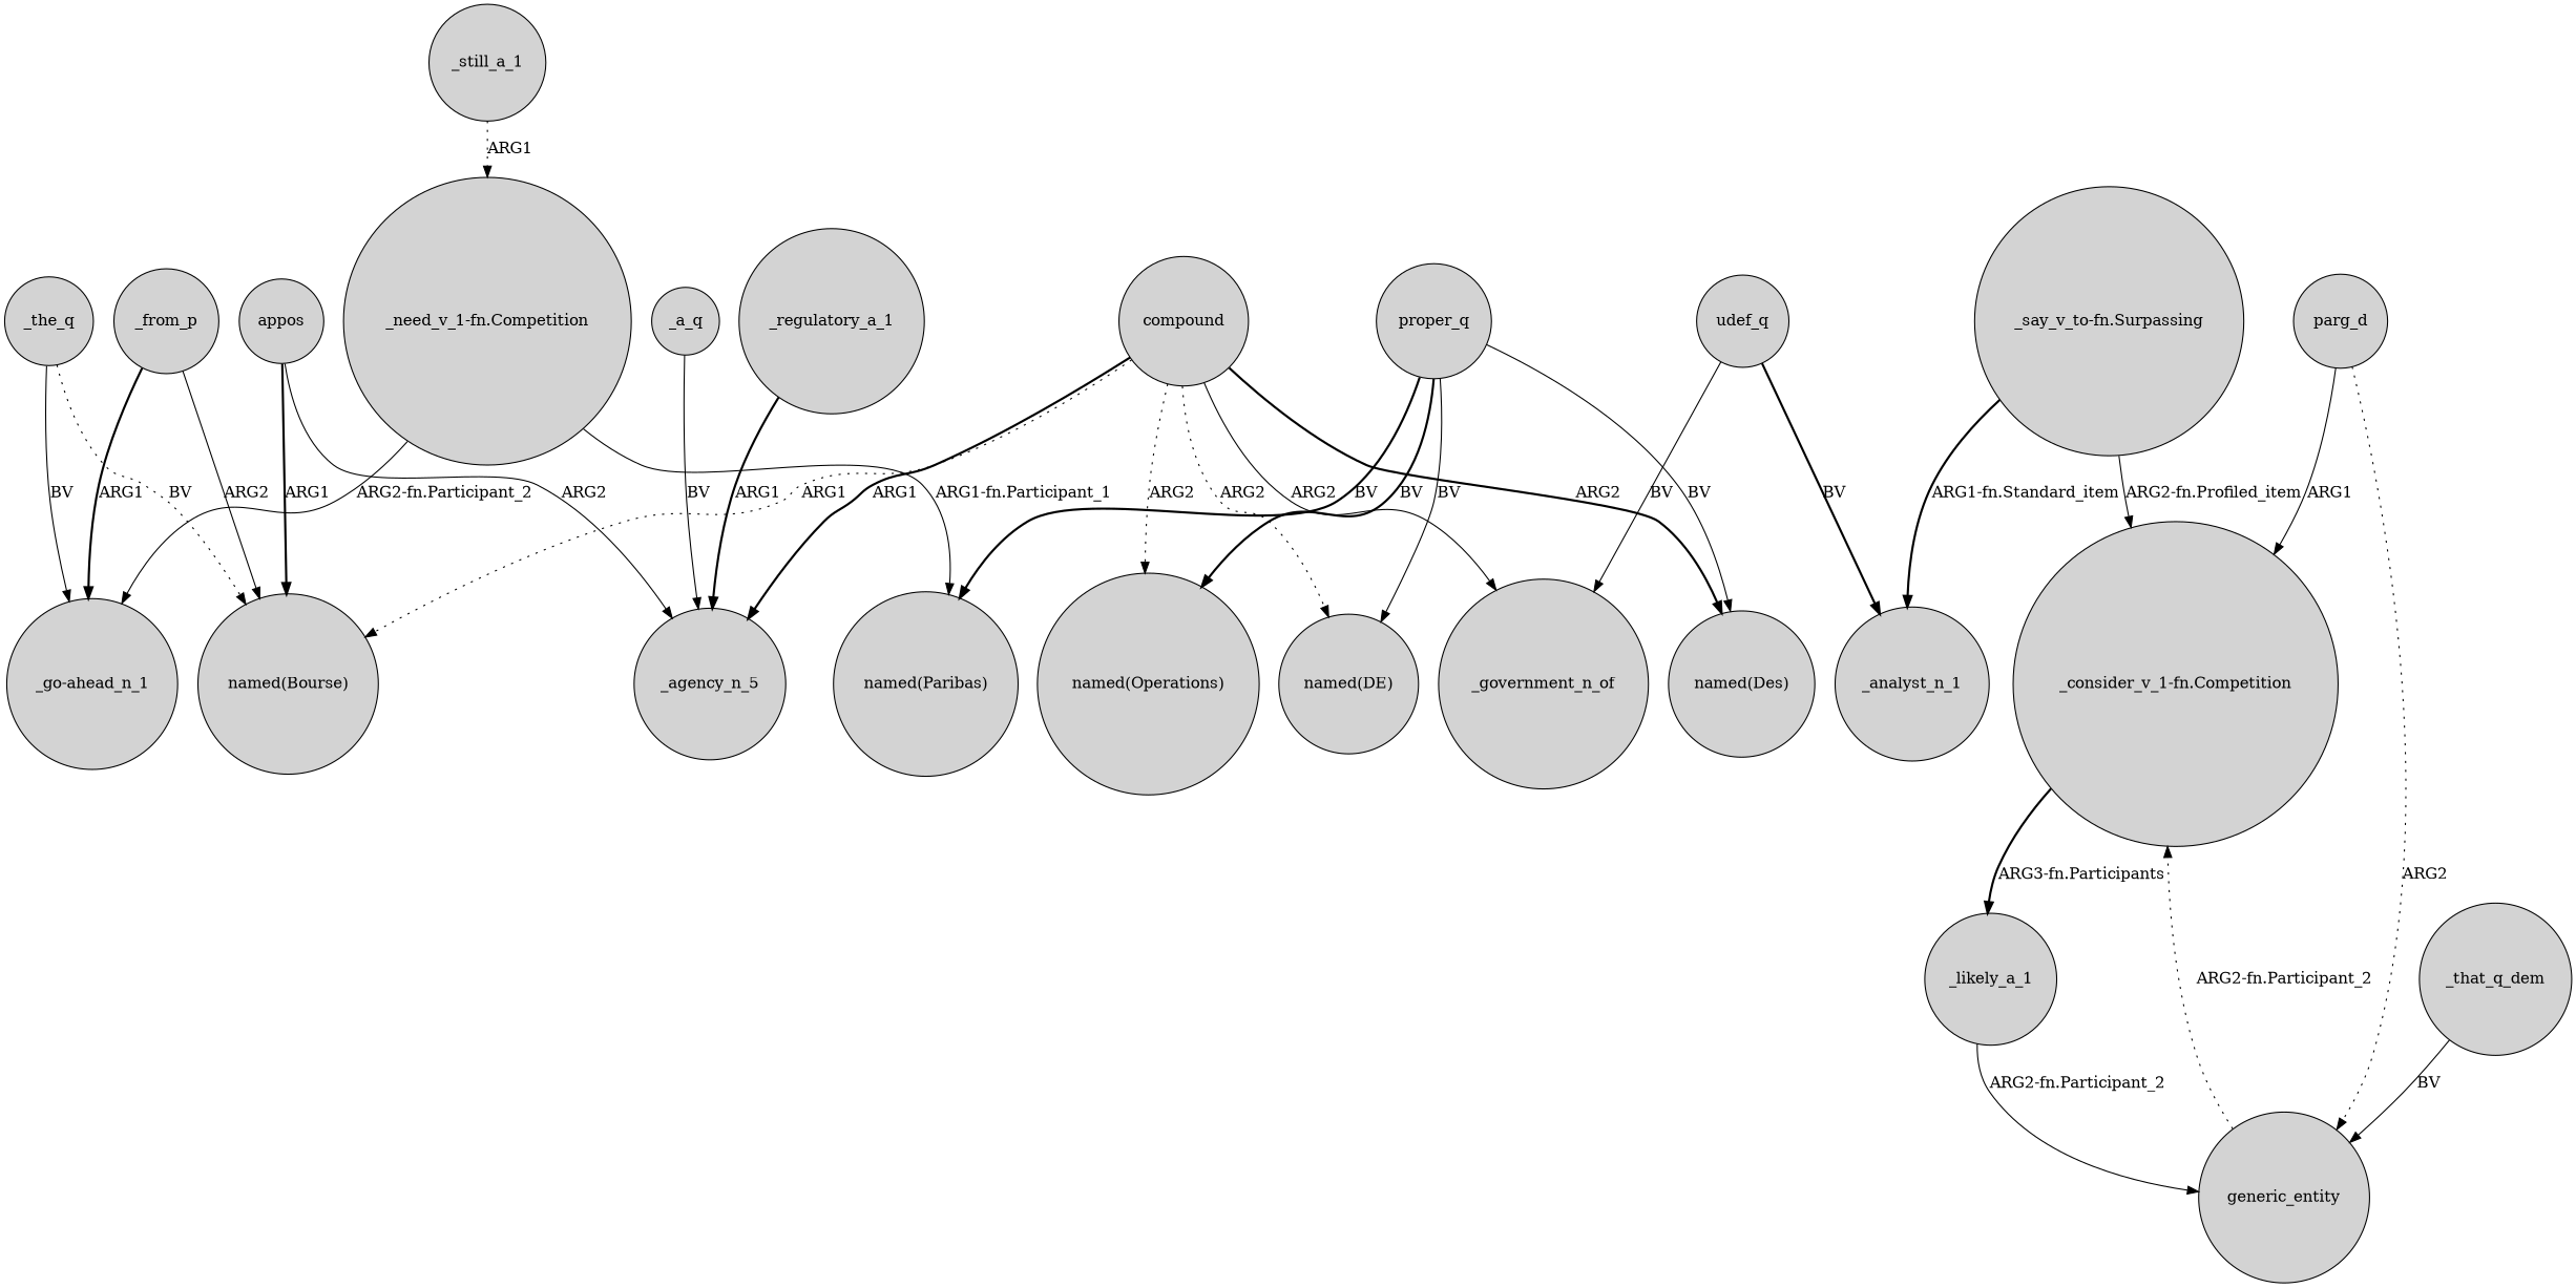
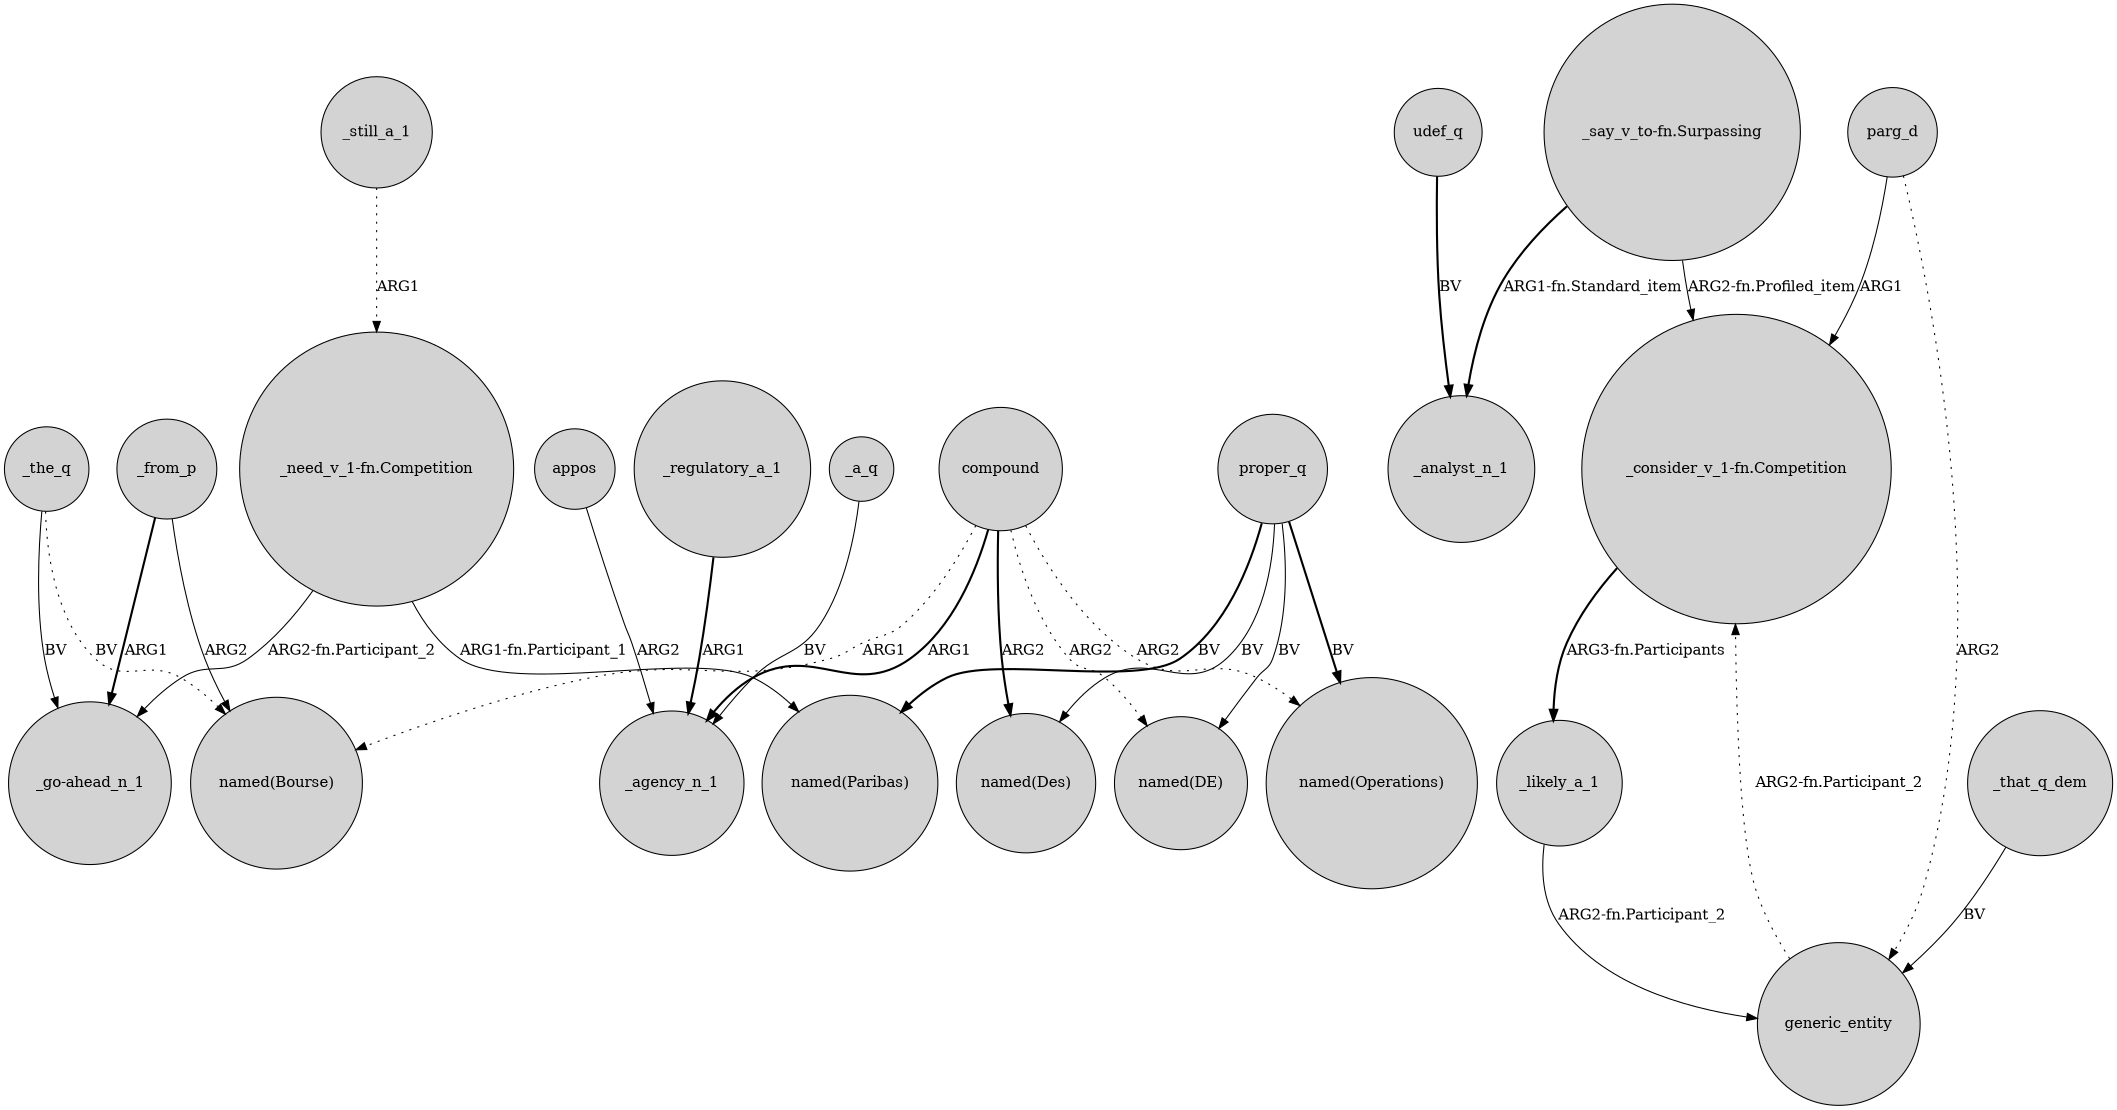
  digraph {
    node [shape=circle style=filled]
    edge [style=solid]
    _from_p
    "named(Bourse)"
    "_go-ahead_n_1"
    "_need_v_1-fn.Competition"
    "named(Paribas)"
    compound
-   _agency_n_1 [label=_agency_n_5]
+   _agency_n_1
    "named(DE)"
-   _government_n_of
    "named(Operations)"
    "named(Des)"
    proper_q
    udef_q
    _analyst_n_1
    _the_q
    parg_d
    "_consider_v_1-fn.Competition"
    generic_entity
    _likely_a_1
    _a_q
    _still_a_1
    appos
    "_say_v_to-fn.Surpassing"
    _regulatory_a_1
    _that_q_dem
    _from_p -> "named(Bourse)" [label=ARG2]
    _from_p -> "_go-ahead_n_1" [label=ARG1 style=bold]
    "_need_v_1-fn.Competition" -> "_go-ahead_n_1" [label="ARG2-fn.Participant_2"]
    "_need_v_1-fn.Competition" -> "named(Paribas)" [label="ARG1-fn.Participant_1"]
    compound -> "named(Bourse)" [label=ARG1 style=dotted]
    compound -> _agency_n_1 [label=ARG1 style=bold]
    compound -> "named(DE)" [label=ARG2 style=dotted]
-   compound -> _government_n_of [label=ARG2]
    compound -> "named(Operations)" [label=ARG2 style=dotted]
    compound -> "named(Des)" [label=ARG2 style=bold]
    proper_q -> "named(Paribas)" [label=BV style=bold]
    proper_q -> "named(DE)" [label=BV]
    proper_q -> "named(Operations)" [label=BV style=bold]
    proper_q -> "named(Des)" [label=BV]
-   udef_q -> _government_n_of [label=BV]
    udef_q -> _analyst_n_1 [label=BV style=bold]
    _the_q -> "named(Bourse)" [label=BV style=dotted]
    _the_q -> "_go-ahead_n_1" [label=BV]
    parg_d -> "_consider_v_1-fn.Competition" [label=ARG1]
    parg_d -> generic_entity [label=ARG2 style=dotted]
    "_consider_v_1-fn.Competition" -> _likely_a_1 [label="ARG3-fn.Participants" style=bold]
    generic_entity -> "_consider_v_1-fn.Competition" [label="ARG2-fn.Participant_2" style=dotted]
    _likely_a_1 -> generic_entity [label="ARG2-fn.Participant_2"]
    _a_q -> _agency_n_1 [label=BV]
    _still_a_1 -> "_need_v_1-fn.Competition" [label=ARG1 style=dotted]
-   appos -> "named(Bourse)" [label=ARG1 style=bold]
    appos -> _agency_n_1 [label=ARG2]
    "_say_v_to-fn.Surpassing" -> _analyst_n_1 [label="ARG1-fn.Standard_item" style=bold]
    "_say_v_to-fn.Surpassing" -> "_consider_v_1-fn.Competition" [label="ARG2-fn.Profiled_item"]
    _regulatory_a_1 -> _agency_n_1 [label=ARG1 style=bold]
    _that_q_dem -> generic_entity [label=BV]
  }
